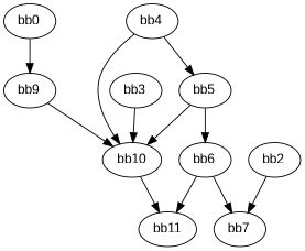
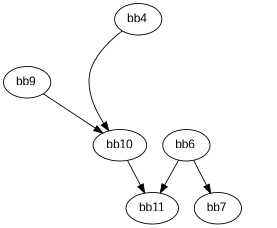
  digraph {
    fontname="Liberation Sans"
    node [fontname="Liberation Sans"]
    edge [fontname="Liberation Sans"]
-   n1 [label="bb0\l"]
    n2 [label="bb9\l"]
    n3 [label="bb10\l"]
-   n4 [label="bb2\l"]
    n5 [label="bb7\l"]
-   n6 [label="bb3\l"]
    n7 [label="bb4\l"]
-   n8 [label="bb5\l"]
    n9 [label="bb11\l"]
    n10 [label="bb6\l"]
-   n1 -> n2
    n2 -> n3
    n3 -> n9
-   n4 -> n5
-   n6 -> n3
    n7 -> n3
-   n7 -> n8
-   n8 -> n3
-   n8 -> n10
    n10 -> n5
    n10 -> n9
  }
